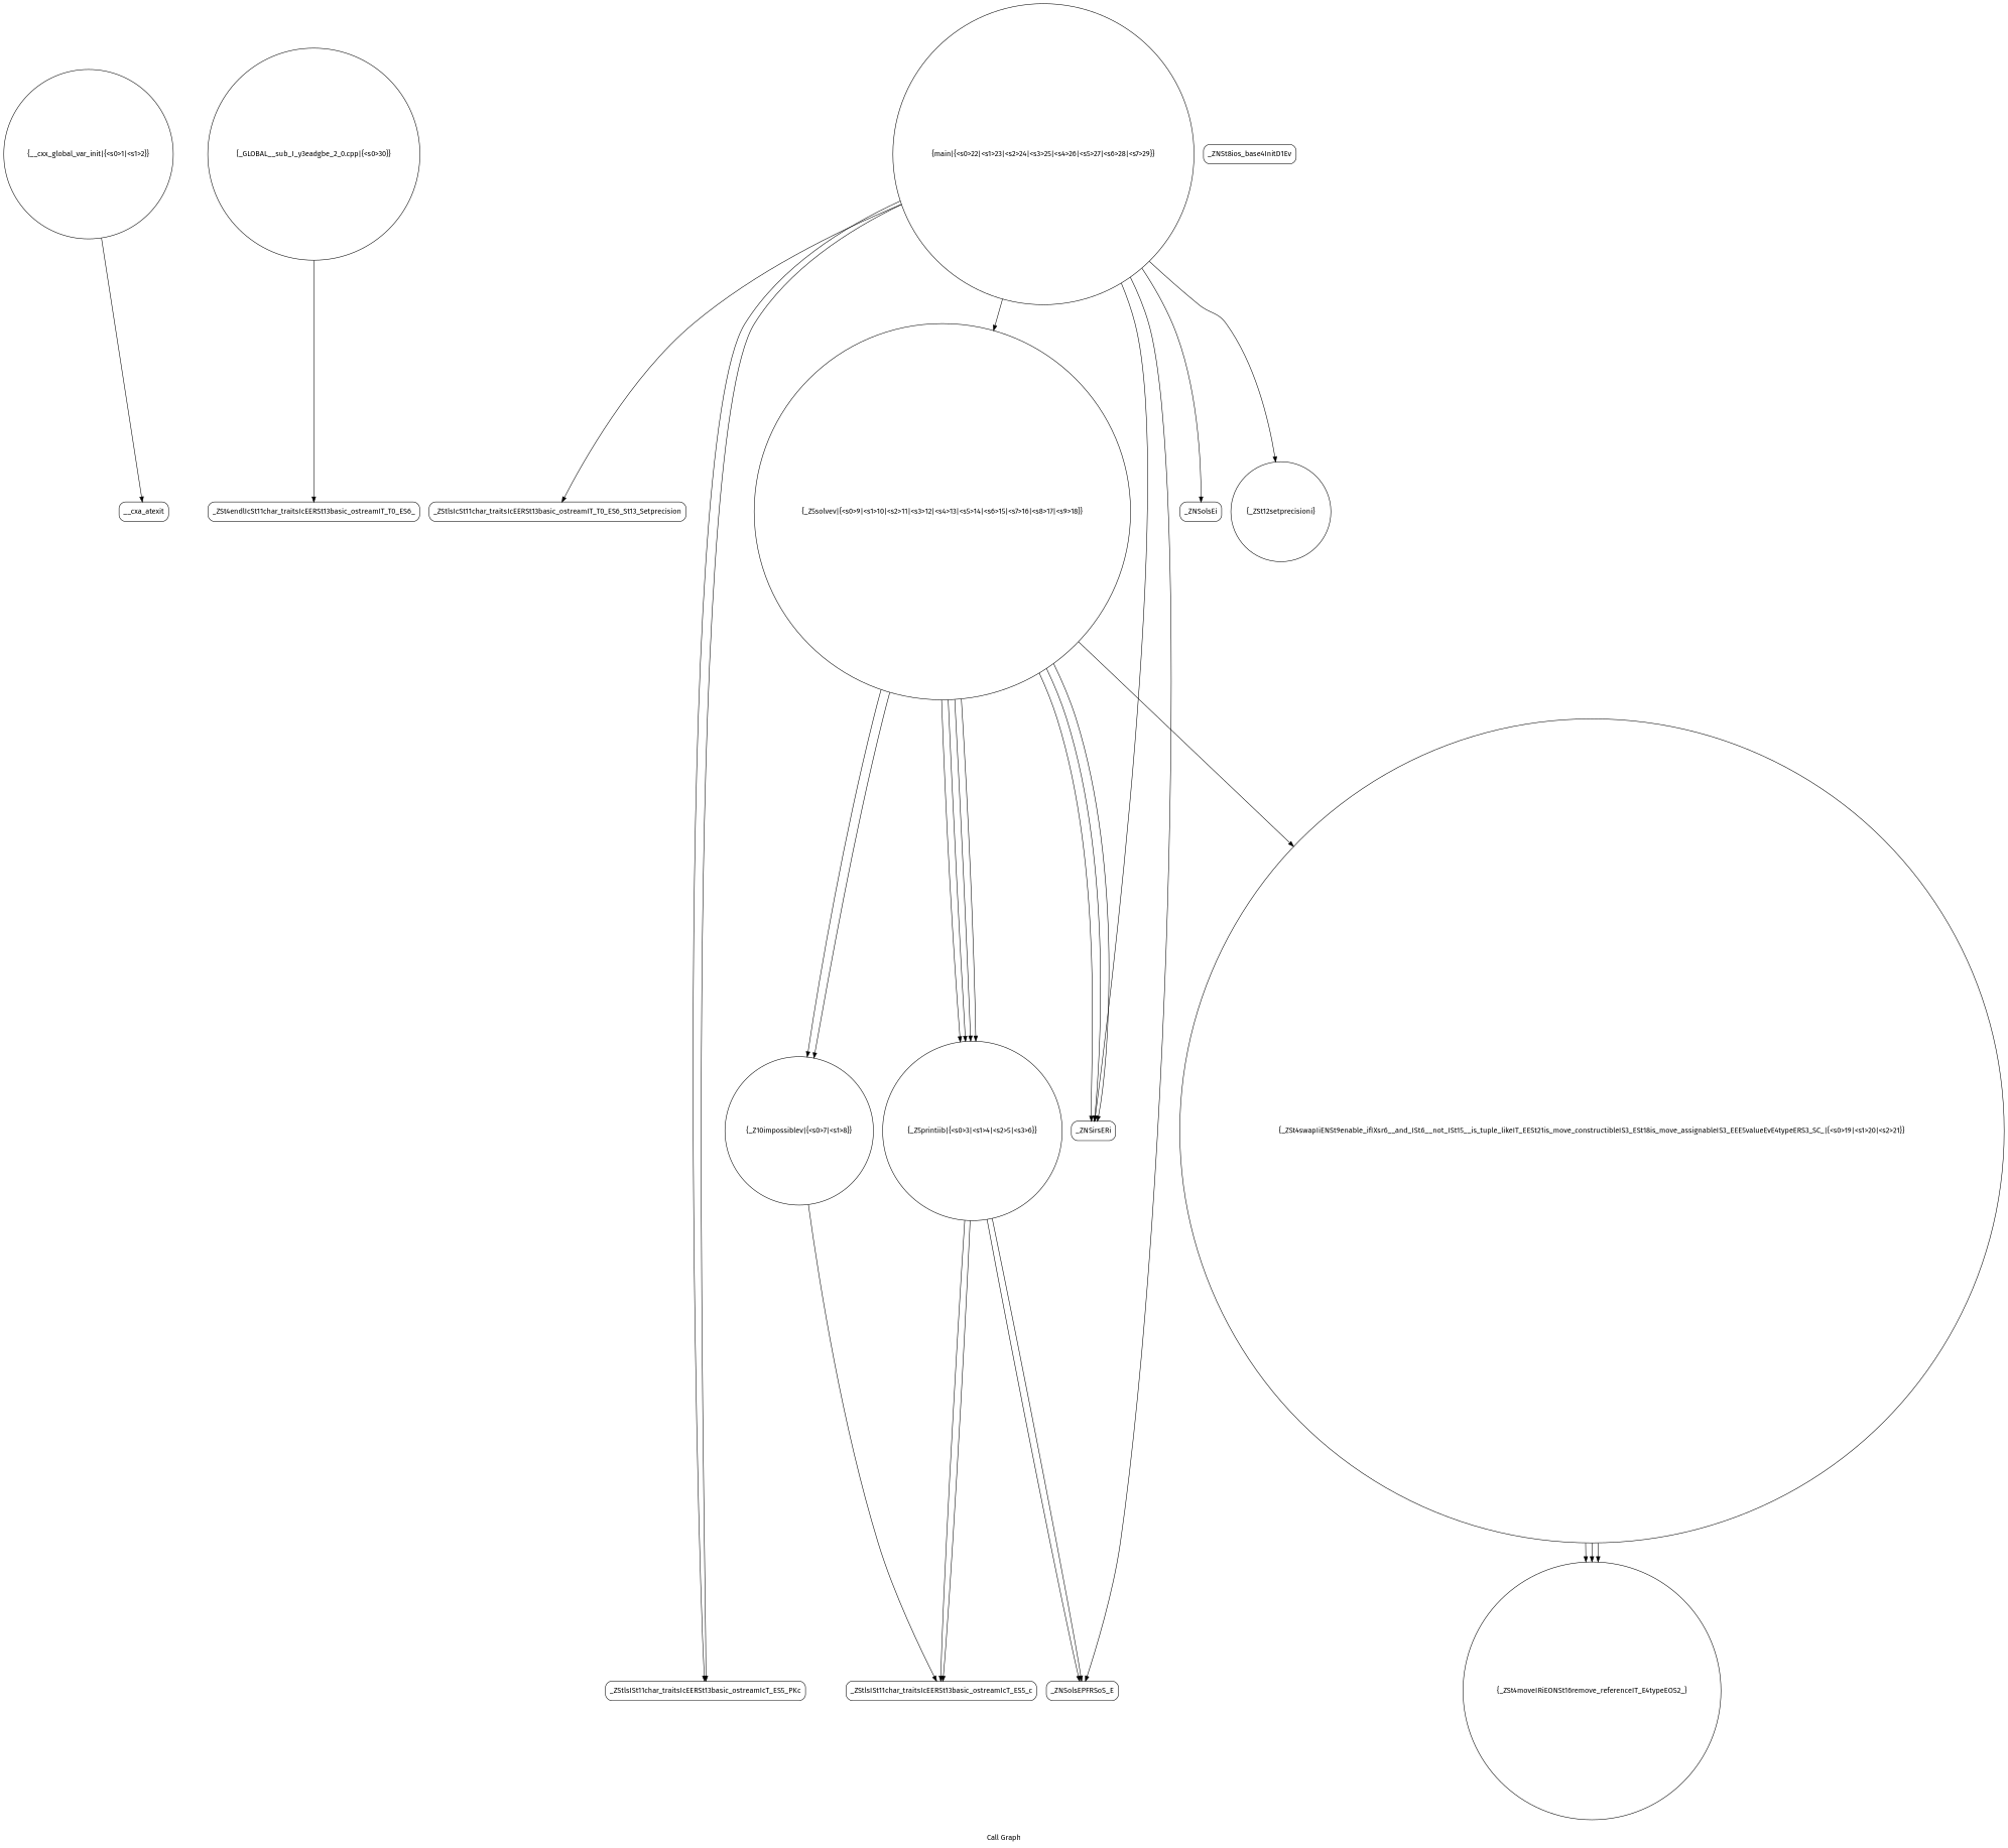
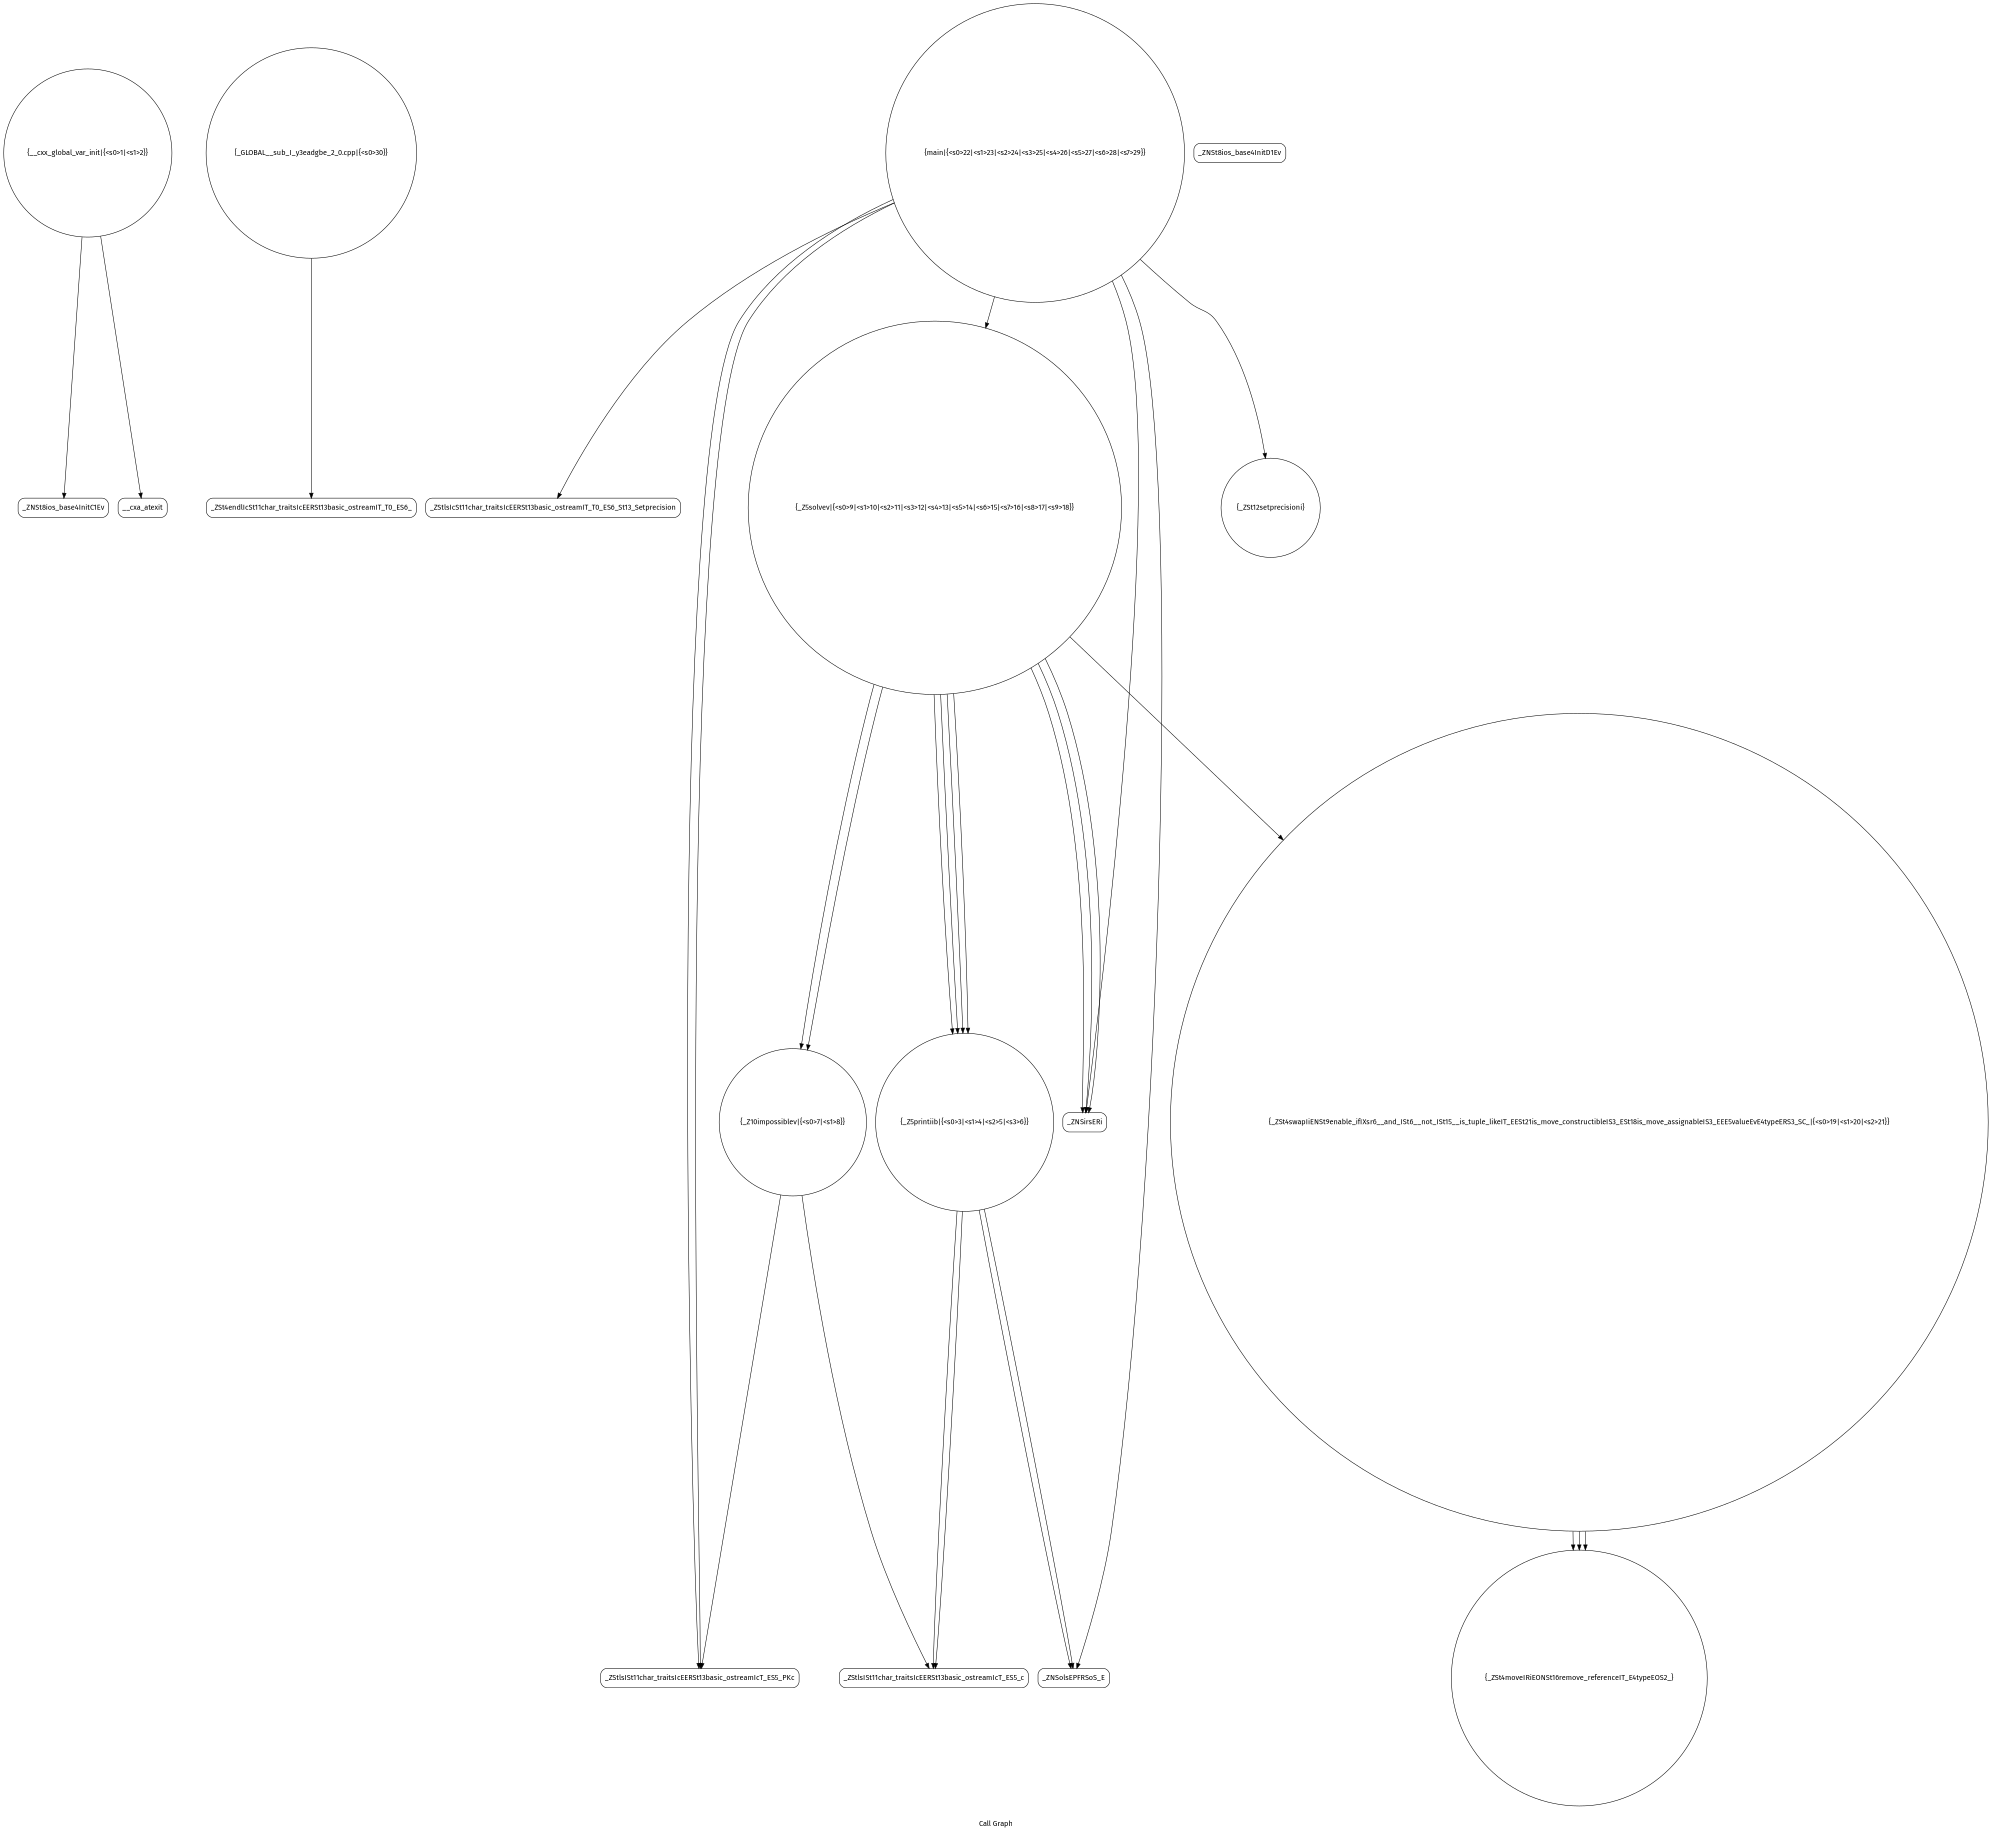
  digraph {
    fontname="Fira Sans"
    label="Call Graph"
    node [fontname="Fira Sans" shape=Mrecord]
    edge [color=black fontname="Fira Sans" tailport=s0]
    n1 [label="{__cxx_global_var_init|{<s0>1|<s1>2}}" shape=circle]
+   n2 [label="{_ZNSt8ios_base4InitC1Ev}"]
    n3 [label="{__cxa_atexit}"]
    n4 [label="{_ZSt4endlIcSt11char_traitsIcEERSt13basic_ostreamIT_T0_ES6_}"]
    n5 [label="{_ZStlsIcSt11char_traitsIcEERSt13basic_ostreamIT_T0_ES6_St13_Setprecision}"]
    n6 [label="{_ZNSt8ios_base4InitD1Ev}"]
    n7 [label="{_ZStlsISt11char_traitsIcEERSt13basic_ostreamIcT_ES5_PKc}"]
-   n8 [label="{_ZNSolsEi}"]
    n9 [label="{_Z5printiib|{<s0>3|<s1>4|<s2>5|<s3>6}}" shape=circle]
    n10 [label="{_ZStlsISt11char_traitsIcEERSt13basic_ostreamIcT_ES5_c}"]
    n11 [label="{_ZNSolsEPFRSoS_E}"]
    n12 [label="{_ZNSirsERi}"]
    n13 [label="{_GLOBAL__sub_I_y3eadgbe_2_0.cpp|{<s0>30}}" shape=circle]
    n14 [label="{main|{<s0>22|<s1>23|<s2>24|<s3>25|<s4>26|<s5>27|<s6>28|<s7>29}}" shape=circle]
    n15 [label="{_ZSt12setprecisioni}" shape=circle]
    n16 [label="{_Z5solvev|{<s0>9|<s1>10|<s2>11|<s3>12|<s4>13|<s5>14|<s6>15|<s7>16|<s8>17|<s9>18}}" shape=circle]
    n17 [label="{_Z10impossiblev|{<s0>7|<s1>8}}" shape=circle]
    n18 [label="{_ZSt4swapIiENSt9enable_ifIXsr6__and_ISt6__not_ISt15__is_tuple_likeIT_EESt21is_move_constructibleIS3_ESt18is_move_assignableIS3_EEE5valueEvE4typeERS3_SC_|{<s0>19|<s1>20|<s2>21}}" shape=circle]
    n19 [label="{_ZSt4moveIRiEONSt16remove_referenceIT_E4typeEOS2_}" shape=circle]
+   n1 -> n2
    n1 -> n3 [tailport=s1]
    n9 -> n10
    n9 -> n10 [tailport=s2]
    n9 -> n11 [tailport=s1]
    n9 -> n11 [tailport=s3]
    n13 -> n4
    n14 -> n5 [tailport=s1]
    n14 -> n7 [tailport=s3]
    n14 -> n7 [tailport=s5]
-   n14 -> n8 [tailport=s4]
    n14 -> n11 [tailport=s6]
    n14 -> n12 [tailport=s2]
    n14 -> n15
    n14 -> n16 [tailport=s7]
    n16 -> n9 [tailport=s4]
    n16 -> n9 [tailport=s5]
    n16 -> n9 [tailport=s7]
    n16 -> n9 [tailport=s9]
    n16 -> n12
    n16 -> n12 [tailport=s1]
    n16 -> n12 [tailport=s2]
    n16 -> n17 [tailport=s6]
    n16 -> n17 [tailport=s8]
    n16 -> n18 [tailport=s3]
+   n17 -> n7
    n17 -> n10 [tailport=s1]
    n18 -> n19
    n18 -> n19 [tailport=s1]
    n18 -> n19 [tailport=s2]
  }
